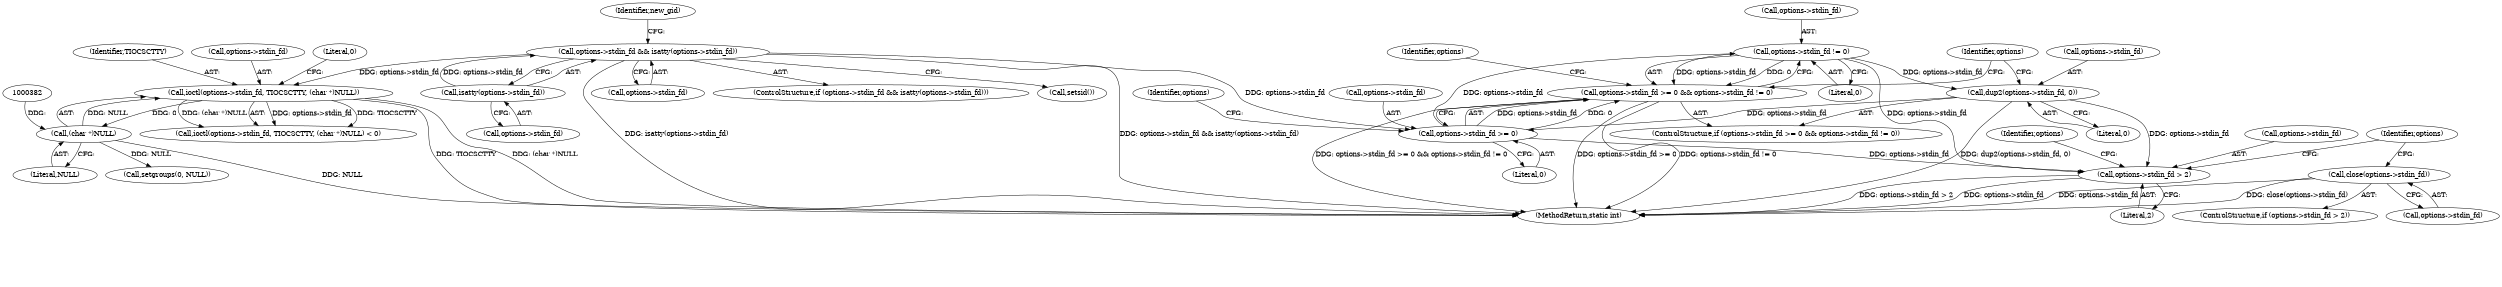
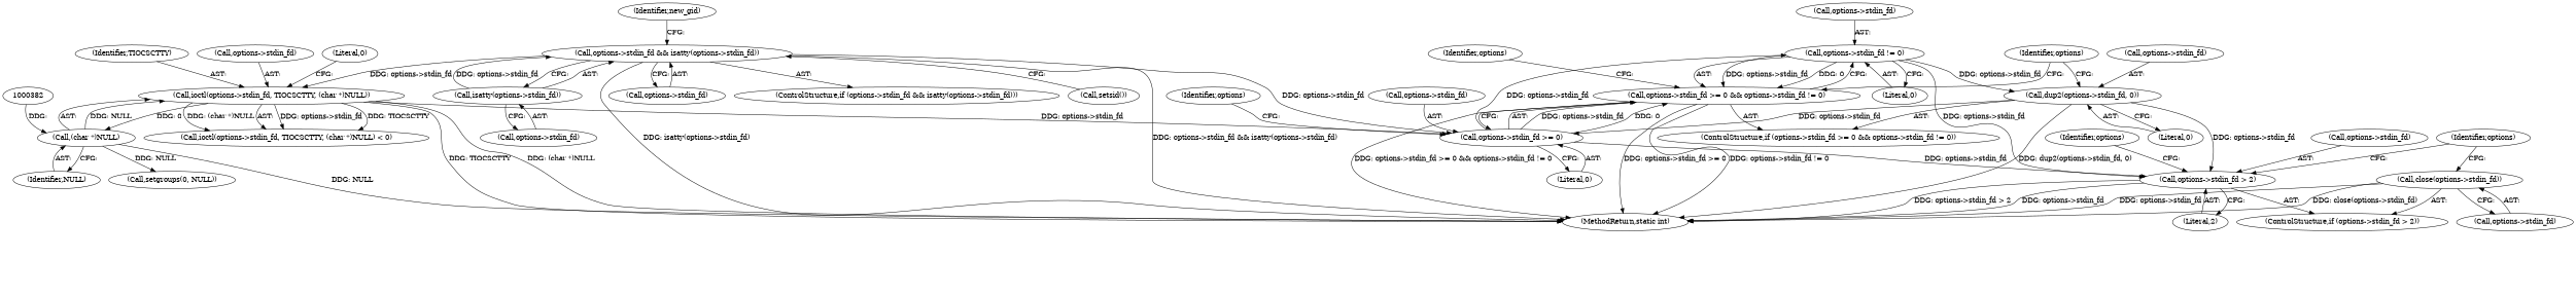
  digraph {
    n1 [label="(Call,options->stdin_fd != 0)"]
    n2 [label="(Call,options->stdin_fd >= 0 && options->stdin_fd != 0)"]
    n3 [label="(Call,dup2(options->stdin_fd, 0))"]
    n4 [label="(Call,options->stdin_fd > 2)"]
    n5 [label="(Literal,0)"]
    n6 [label="(Call,options->stdin_fd >= 0)"]
    n7 [label="(MethodReturn,static int)"]
    n8 [label="(ControlStructure,if (options->stdin_fd >= 0 && options->stdin_fd != 0))"]
    n9 [label="(Literal,0)"]
    n10 [label="(ControlStructure,if (options->stdin_fd > 2))"]
    n11 [label="(Literal,2)"]
    n12 [label="(Literal,0)"]
    n13 [label="(Call,ioctl(options->stdin_fd, TIOCSCTTY, (char *)NULL))"]
    n14 [label="(Call,(char *)NULL)"]
    n15 [label="(Call,ioctl(options->stdin_fd, TIOCSCTTY, (char *)NULL) < 0)"]
-   n16 [label="(Literal,NULL)"]
+   n16 [label="(Identifier,NULL)"]
    n17 [label="(Call,setgroups(0, NULL))"]
    n18 [label="(Call,options->stdin_fd && isatty(options->stdin_fd))"]
    n19 [label="(Call,isatty(options->stdin_fd))"]
    n20 [label="(Call,options->stdin_fd)"]
    n21 [label="(ControlStructure,if (options->stdin_fd && isatty(options->stdin_fd)))"]
    n22 [label="(Call,options->stdin_fd)"]
    n23 [label="(Call,close(options->stdin_fd))"]
    n24 [label="(Call,options->stdin_fd)"]
    n25 [label="(Call,options->stdin_fd)"]
    n26 [label="(Identifier,new_gid)"]
    n27 [label="(Call,options->stdin_fd)"]
    n28 [label="(Identifier,options)"]
    n29 [label="(Literal,0)"]
    n30 [label="(Call,options->stdin_fd)"]
    n31 [label="(Identifier,options)"]
    n32 [label="(Call,options->stdin_fd)"]
    n33 [label="(Identifier,TIOCSCTTY)"]
    n34 [label="(Call,setsid())"]
    n35 [label="(Identifier,options)"]
    n36 [label="(Identifier,options)"]
    n37 [label="(Call,options->stdin_fd)"]
    n38 [label="(Identifier,options)"]
    1000382
    n1 -> n2 [label="AST: "]
    n1 -> n2 [label="DDG: options->stdin_fd"]
    n1 -> n2 [label="DDG: 0"]
    n1 -> n3 [label="DDG: options->stdin_fd"]
    n1 -> n4 [label="DDG: options->stdin_fd"]
    n1 -> n5 [label="CFG: "]
    n2 -> n1 [label="CFG: "]
    n2 -> n6 [label="CFG: "]
    n2 -> n7 [label="DDG: options->stdin_fd != 0"]
    n2 -> n7 [label="DDG: options->stdin_fd >= 0 && options->stdin_fd != 0"]
    n2 -> n7 [label="DDG: options->stdin_fd >= 0"]
    n2 -> n8 [label="AST: "]
    n3 -> n4 [label="DDG: options->stdin_fd"]
    n3 -> n6 [label="DDG: options->stdin_fd"]
    n3 -> n7 [label="DDG: dup2(options->stdin_fd, 0)"]
    n3 -> n8 [label="AST: "]
    n3 -> n9 [label="CFG: "]
    n4 -> n7 [label="DDG: options->stdin_fd > 2"]
    n4 -> n7 [label="DDG: options->stdin_fd"]
+   n4 -> n10 [label="AST: "]
    n4 -> n11 [label="CFG: "]
    n5 -> n1 [label="AST: "]
    n6 -> n1 [label="DDG: options->stdin_fd"]
    n6 -> n2 [label="AST: "]
    n6 -> n2 [label="DDG: options->stdin_fd"]
    n6 -> n2 [label="DDG: 0"]
    n6 -> n4 [label="DDG: options->stdin_fd"]
    n6 -> n12 [label="CFG: "]
    n9 -> n3 [label="AST: "]
    n11 -> n4 [label="AST: "]
    n12 -> n6 [label="AST: "]
+   n13 -> n6 [label="DDG: options->stdin_fd"]
    n13 -> n7 [label="DDG: TIOCSCTTY"]
    n13 -> n7 [label="DDG: (char *)NULL"]
    n13 -> n14 [label="DDG: 0"]
    n13 -> n15 [label="AST: "]
    n13 -> n15 [label="DDG: options->stdin_fd"]
    n13 -> n15 [label="DDG: TIOCSCTTY"]
    n13 -> n15 [label="DDG: (char *)NULL"]
    n14 -> n7 [label="DDG: NULL"]
    n14 -> n13 [label="AST: "]
    n14 -> n13 [label="DDG: NULL"]
    n14 -> n16 [label="CFG: "]
    n14 -> n17 [label="DDG: NULL"]
    n16 -> n14 [label="AST: "]
    n18 -> n6 [label="DDG: options->stdin_fd"]
    n18 -> n7 [label="DDG: isatty(options->stdin_fd)"]
    n18 -> n7 [label="DDG: options->stdin_fd && isatty(options->stdin_fd)"]
    n18 -> n13 [label="DDG: options->stdin_fd"]
    n18 -> n19 [label="CFG: "]
    n18 -> n20 [label="CFG: "]
    n18 -> n21 [label="AST: "]
    n19 -> n18 [label="AST: "]
    n19 -> n18 [label="DDG: options->stdin_fd"]
    n19 -> n22 [label="CFG: "]
    n20 -> n18 [label="AST: "]
    n22 -> n19 [label="AST: "]
    n23 -> n7 [label="DDG: options->stdin_fd"]
    n23 -> n7 [label="DDG: close(options->stdin_fd)"]
    n23 -> n10 [label="AST: "]
    n23 -> n24 [label="CFG: "]
    n24 -> n23 [label="AST: "]
    n25 -> n13 [label="AST: "]
    n26 -> n18 [label="CFG: "]
    n27 -> n3 [label="AST: "]
    n28 -> n4 [label="CFG: "]
    n29 -> n13 [label="CFG: "]
    n30 -> n6 [label="AST: "]
    n31 -> n2 [label="CFG: "]
    n32 -> n1 [label="AST: "]
    n33 -> n13 [label="AST: "]
-   n18 -> n34 [label="CFG: "]
+   n34 -> n18 [label="CFG: "]
    n35 -> n4 [label="CFG: "]
    n35 -> n23 [label="CFG: "]
    n36 -> n6 [label="CFG: "]
    n37 -> n4 [label="AST: "]
    n38 -> n2 [label="CFG: "]
    n38 -> n3 [label="CFG: "]
    1000382 -> n14 [label="DDG: "]
  }
